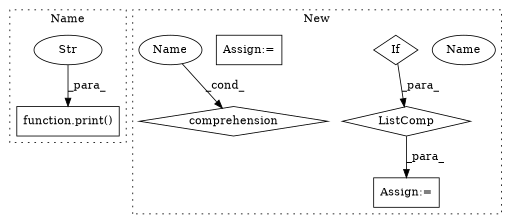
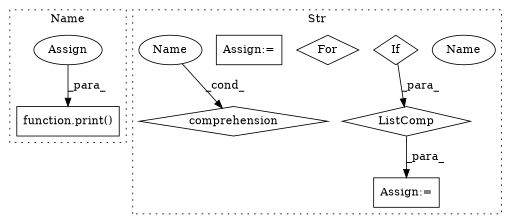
  digraph {
    node [a=68 l=3 s=5015 shape=diamond]
    n1 [a=75 l="15,6" label="function.print()" s="4372,4632" shape=box]
-   n2 [a=66 l=245 label=Str s=4387 shape=ellipse]
+   n2 [a=66 l=245 label=Assign s=4387 shape=ellipse]
    n3 [a=106 l=72 label=ListComp s=5014]
    n4 [a=45 label=comprehension s=5023]
    n5 [label="Assign:=" s=5011 shape=box]
    n6 [a=87 l=7 label=Name shape=ellipse]
    n7 [a=96 l=35 label=If s=5050]
+   n8 [a=107 l="4,14" label=For s="5095,5120"]
    n9 [label="Assign:=" s=4742 shape=box]
    n10 [a=87 l=7 label=Name shape=ellipse]
    subgraph cluster_1 {
      label=Name
      style=dotted
      n1
      n2
    }
    subgraph cluster_2 {
-     label=New
+     label=Str
      style=dotted
      n3
      n4
      n5
      n6
      n7
+     n8
      n9
      n10
    }
    n2 -> n1 [label=_para_]
    n3 -> n5 [label=_para_]
    n7 -> n3 [label=_para_]
    n10 -> n4 [label=_cond_]
  }
